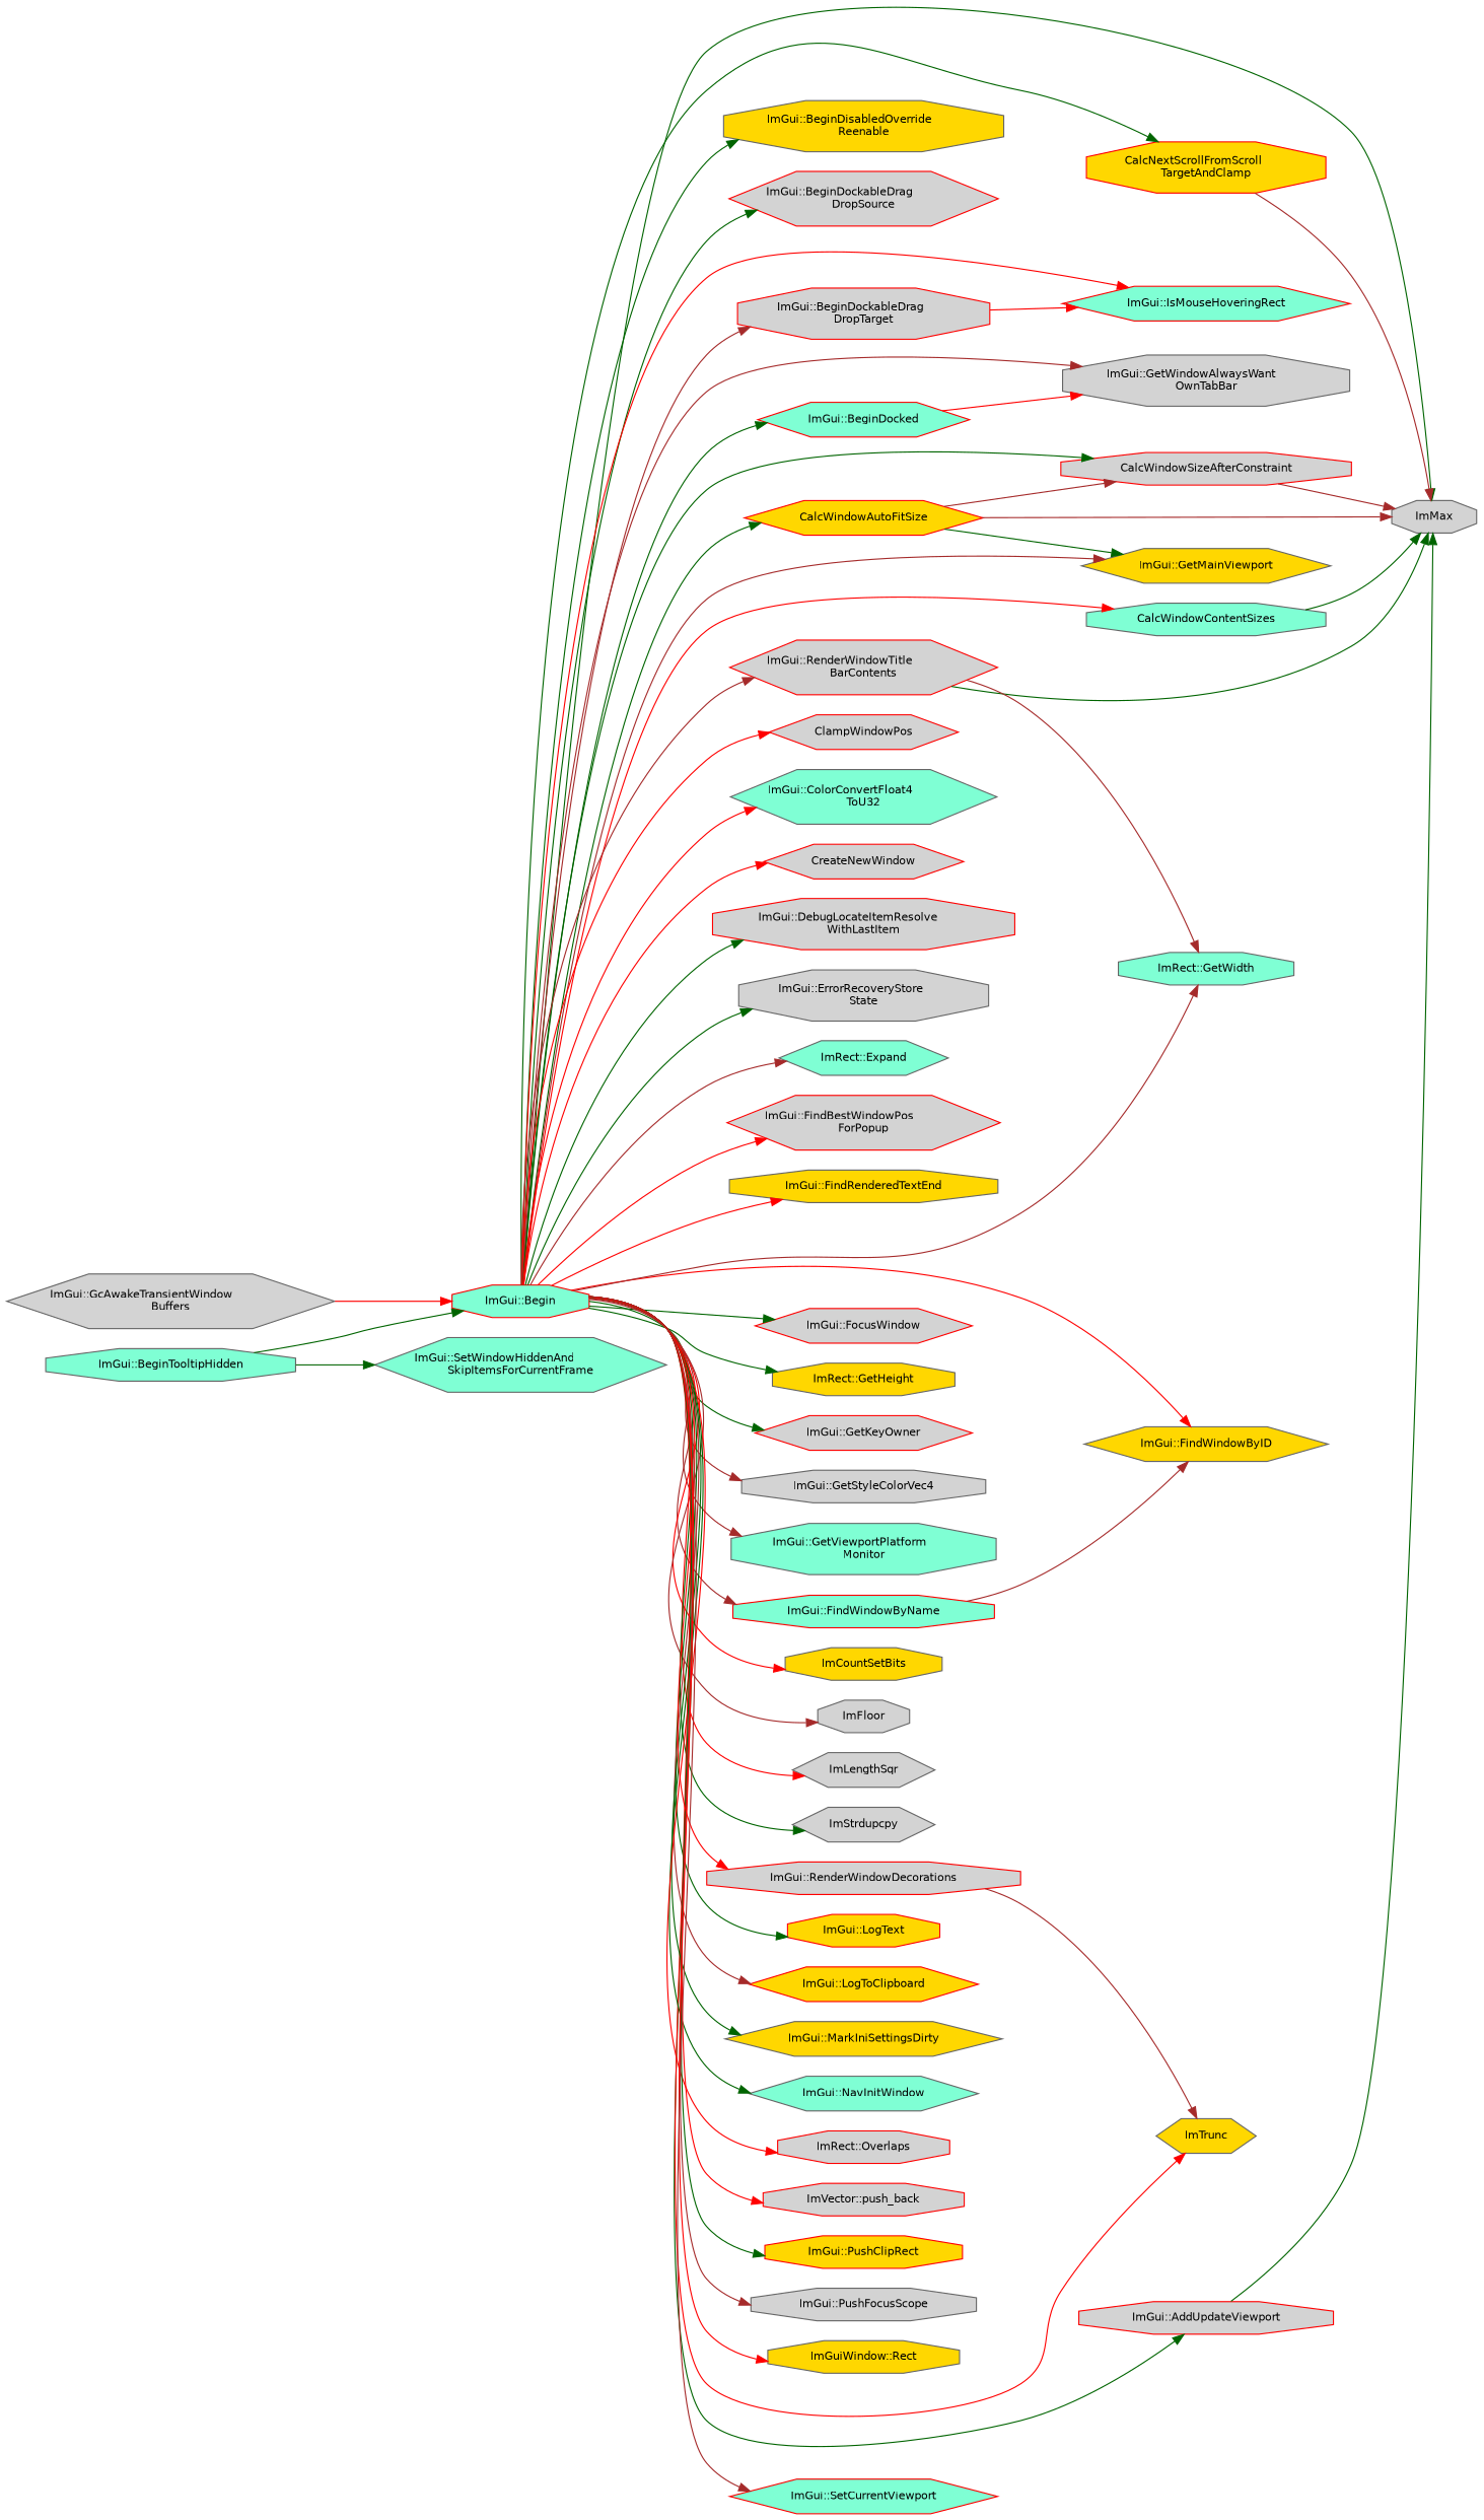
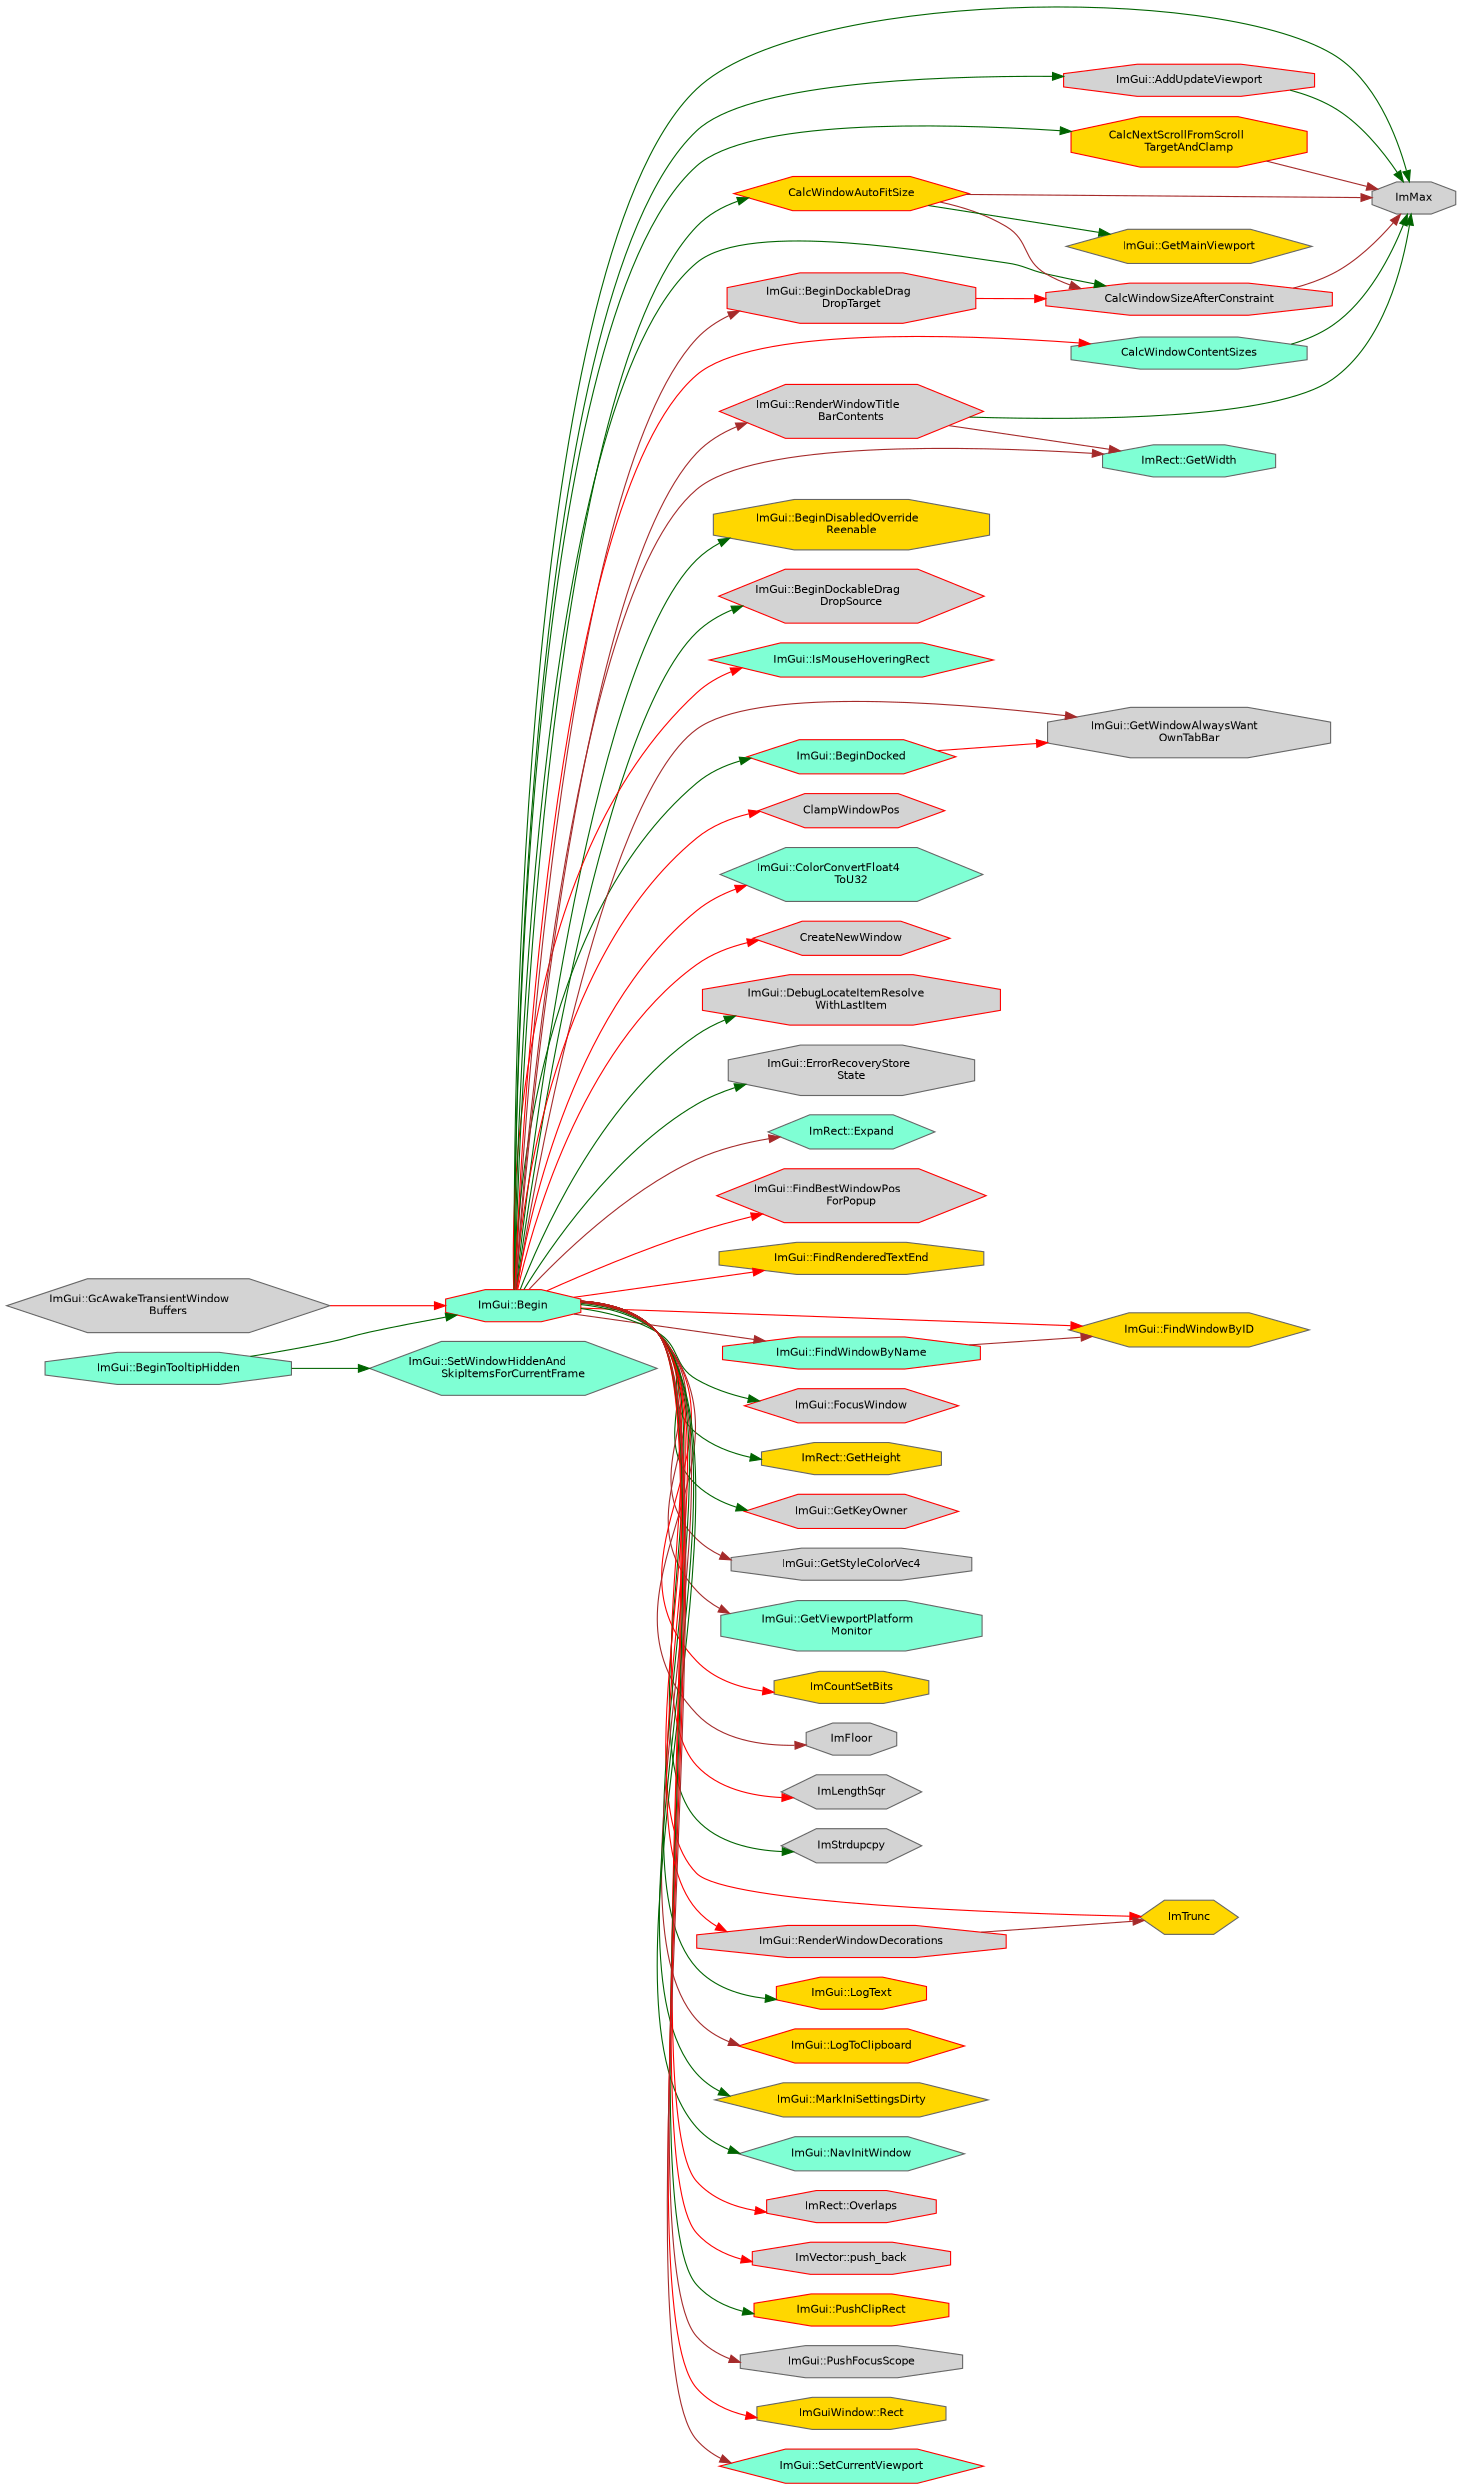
  digraph {
    rankdir=LR
    node [color=grey40 fillcolor=lightgrey fontname=Helvetica fontsize=10 shape=octagon style=filled]
    edge [color=darkgreen fontname=Helvetica fontsize=10 labelfontname=Helvetica labelfontsize=10 style=solid]
    n1 [color=gray40 fillcolor=aquamarine fontcolor=black height=0.2 label="ImGui::BeginTooltipHidden" width=0.4]
    n2 [color=red fillcolor=aquamarine height=0.2 label="ImGui::Begin" width=0.4]
    n3 [fillcolor=aquamarine height=0.2 label="ImGui::SetWindowHiddenAnd\lSkipItemsForCurrentFrame" shape=hexagon width=0.4]
    n4 [color=red height=0.2 label="ImGui::AddUpdateViewport" width=0.4]
    n5 [height=0.2 label=ImMax width=0.4]
    n6 [fillcolor=gold height=0.2 label="ImGui::BeginDisabledOverride\lReenable" width=0.4]
    n7 [color=red height=0.2 label="ImGui::BeginDockableDrag\lDropSource" shape=hexagon width=0.4]
    n8 [color=red height=0.2 label="ImGui::BeginDockableDrag\lDropTarget" width=0.4]
    n9 [color=red fillcolor=aquamarine height=0.2 label="ImGui::IsMouseHoveringRect" shape=hexagon width=0.4]
    n10 [color=red fillcolor=aquamarine height=0.2 label="ImGui::BeginDocked" shape=hexagon width=0.4]
    n11 [height=0.2 label="ImGui::GetWindowAlwaysWant\lOwnTabBar" width=0.4]
    n12 [color=red fillcolor=gold height=0.2 label="CalcNextScrollFromScroll\lTargetAndClamp" width=0.4]
    n13 [color=red fillcolor=gold height=0.2 label=CalcWindowAutoFitSize shape=hexagon width=0.4]
    n14 [color=red height=0.2 label=CalcWindowSizeAfterConstraint width=0.4]
    n15 [fillcolor=gold height=0.2 label="ImGui::GetMainViewport" shape=hexagon width=0.4]
    n16 [fillcolor=aquamarine height=0.2 label=CalcWindowContentSizes width=0.4]
    n17 [color=red height=0.2 label=ClampWindowPos shape=hexagon width=0.4]
    n18 [fillcolor=aquamarine height=0.2 label="ImGui::ColorConvertFloat4\lToU32" shape=hexagon width=0.4]
    n19 [color=red height=0.2 label=CreateNewWindow shape=hexagon width=0.4]
    n20 [color=red height=0.2 label="ImGui::DebugLocateItemResolve\lWithLastItem" width=0.4]
    n21 [height=0.2 label="ImGui::ErrorRecoveryStore\lState" width=0.4]
    n22 [fillcolor=aquamarine height=0.2 label="ImRect::Expand" shape=hexagon width=0.4]
    n23 [color=red height=0.2 label="ImGui::FindBestWindowPos\lForPopup" shape=hexagon width=0.4]
    n24 [fillcolor=gold height=0.2 label="ImGui::FindRenderedTextEnd" width=0.4]
    n25 [fillcolor=gold height=0.2 label="ImGui::FindWindowByID" shape=hexagon width=0.4]
    n26 [color=red fillcolor=aquamarine height=0.2 label="ImGui::FindWindowByName" width=0.4]
    n27 [color=red height=0.2 label="ImGui::FocusWindow" shape=hexagon width=0.4]
    n28 [fillcolor=gold height=0.2 label="ImRect::GetHeight" width=0.4]
    n29 [color=red height=0.2 label="ImGui::GetKeyOwner" shape=hexagon width=0.4]
    n30 [height=0.2 label="ImGui::GetStyleColorVec4" width=0.4]
    n31 [fillcolor=aquamarine height=0.2 label="ImGui::GetViewportPlatform\lMonitor" width=0.4]
    n32 [fillcolor=aquamarine height=0.2 label="ImRect::GetWidth" width=0.4]
    n33 [fillcolor=gold height=0.2 label=ImCountSetBits width=0.4]
    n34 [height=0.2 label=ImFloor width=0.4]
    n35 [height=0.2 label=ImLengthSqr shape=hexagon width=0.4]
    n36 [height=0.2 label=ImStrdupcpy shape=hexagon width=0.4]
    n37 [fillcolor=gold height=0.2 label=ImTrunc shape=hexagon width=0.4]
    n38 [color=red fillcolor=gold height=0.2 label="ImGui::LogText" width=0.4]
    n39 [color=red fillcolor=gold height=0.2 label="ImGui::LogToClipboard" shape=hexagon width=0.4]
    n40 [fillcolor=gold height=0.2 label="ImGui::MarkIniSettingsDirty" shape=hexagon width=0.4]
    n41 [fillcolor=aquamarine height=0.2 label="ImGui::NavInitWindow" shape=hexagon width=0.4]
    n42 [color=red height=0.2 label="ImRect::Overlaps" width=0.4]
    n43 [color=red height=0.2 label="ImVector::push_back" width=0.4]
    n44 [color=red fillcolor=gold height=0.2 label="ImGui::PushClipRect" width=0.4]
    n45 [height=0.2 label="ImGui::PushFocusScope" width=0.4]
    n46 [fillcolor=gold height=0.2 label="ImGuiWindow::Rect" width=0.4]
    n47 [color=red height=0.2 label="ImGui::RenderWindowDecorations" width=0.4]
    n48 [color=red height=0.2 label="ImGui::RenderWindowTitle\lBarContents" shape=hexagon width=0.4]
    n49 [color=red fillcolor=aquamarine height=0.2 label="ImGui::SetCurrentViewport" shape=hexagon width=0.4]
    n50 [height=0.2 label="ImGui::GcAwakeTransientWindow\lBuffers" shape=hexagon width=0.4]
    n1 -> n2
    n1 -> n3
    n2 -> n4
    n2 -> n5
    n2 -> n6
    n2 -> n7
    n2 -> n8 [color=brown]
    n2 -> n9 [color=red]
    n2 -> n10
    n2 -> n11 [color=brown]
    n2 -> n12
    n2 -> n13
    n2 -> n14
-   n2 -> n15 [color=brown]
    n2 -> n16 [color=red]
    n2 -> n17 [color=red]
    n2 -> n18 [color=red]
    n2 -> n19 [color=red]
    n2 -> n20
    n2 -> n21
    n2 -> n22 [color=brown]
    n2 -> n23 [color=red]
    n2 -> n24 [color=red]
    n2 -> n25 [color=red]
    n2 -> n26 [color=brown]
    n2 -> n27
    n2 -> n28
    n2 -> n29
    n2 -> n30 [color=brown]
    n2 -> n31 [color=brown]
    n2 -> n32 [color=brown]
    n2 -> n33 [color=red]
    n2 -> n34 [color=brown]
    n2 -> n35 [color=red]
    n2 -> n36
    n2 -> n37 [color=red]
    n2 -> n38
    n2 -> n39 [color=brown]
    n2 -> n40
    n2 -> n41
    n2 -> n42 [color=red]
    n2 -> n43 [color=red]
    n2 -> n44
    n2 -> n45 [color=brown]
    n2 -> n46 [color=red]
    n2 -> n47 [color=red]
    n2 -> n48 [color=brown]
    n2 -> n49 [color=brown]
    n4 -> n5
-   n8 -> n9 [color=red]
+   n8 -> n14 [color=red]
    n10 -> n11 [color=red]
    n12 -> n5 [color=brown]
    n13 -> n5 [color=brown]
    n13 -> n14 [color=brown]
    n13 -> n15
    n14 -> n5 [color=brown]
    n16 -> n5
    n26 -> n25 [color=brown]
    n47 -> n37 [color=brown]
    n48 -> n5
    n48 -> n32 [color=brown]
    n50 -> n2 [color=red]
  }
